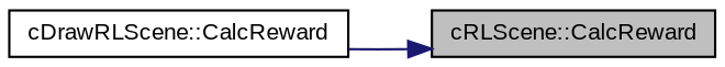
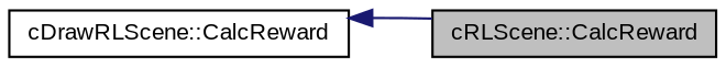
  digraph {
    rankdir=RL
    fontname="Liberation Sans"
    node [color=black fontname="Liberation Sans" fontsize=10 shape=record style=filled]
    n1 [fillcolor=grey75 fontcolor=black height=0.2 label="cRLScene::CalcReward" width=0.4]
    n2 [fillcolor=white height=0.2 label="cDrawRLScene::CalcReward" width=0.4]
-   n1 -> n2 [color=midnightblue dir=back fontname="Liberation Sans" fontsize=10 labelfontname=Helvetica labelfontsize=10 style=solid]
+   n2 -> n1 [color=midnightblue dir=back fontname="Liberation Sans" fontsize=10 labelfontname=Helvetica labelfontsize=10 style=solid]
  }
